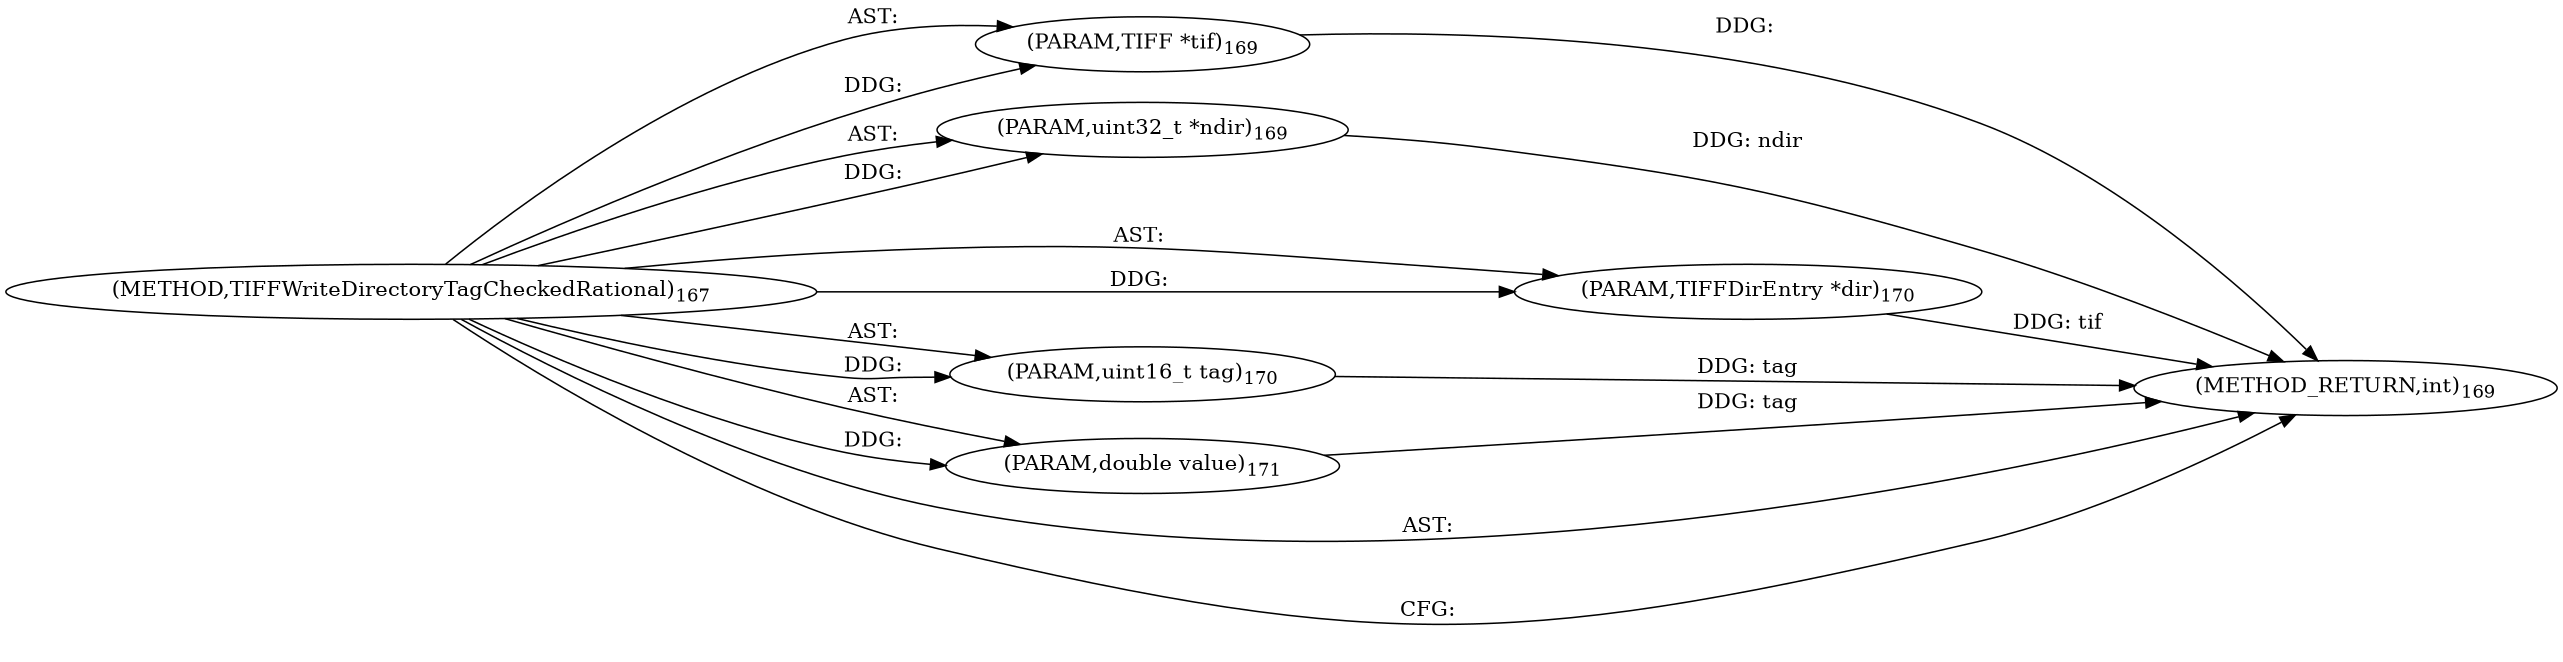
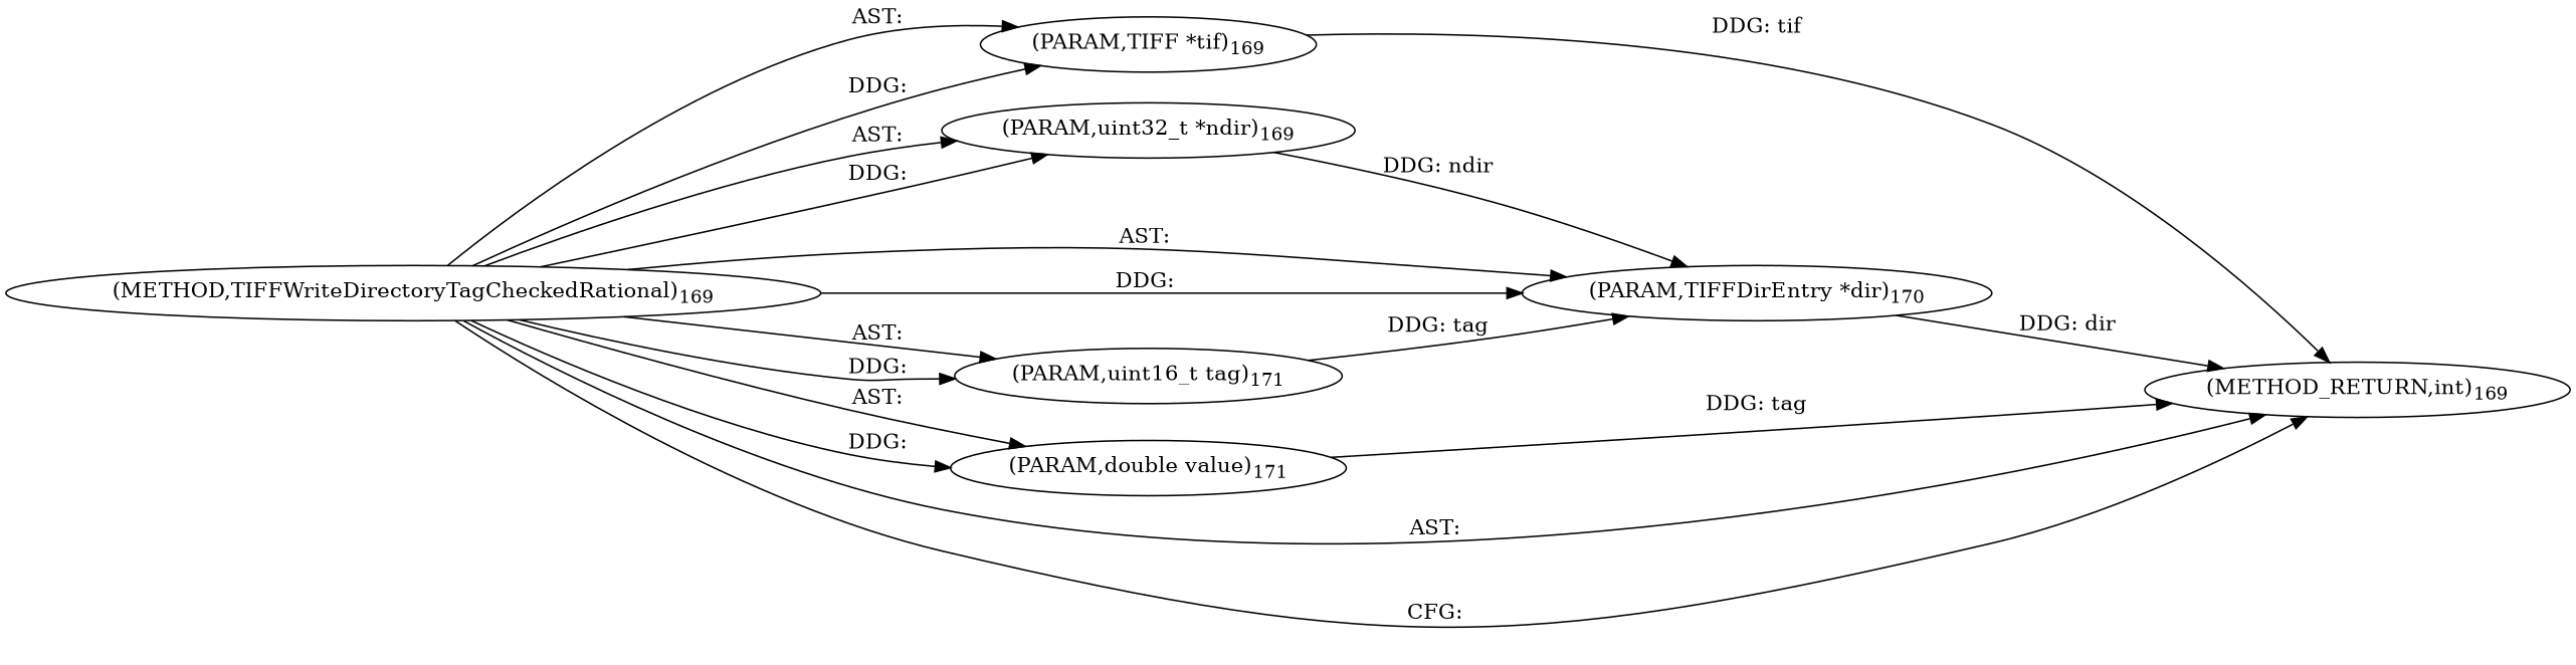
  digraph {
    rankdir=LR
-   n1 [label=<(METHOD,TIFFWriteDirectoryTagCheckedRational)<SUB>167</SUB>>]
+   n1 [label=<(METHOD,TIFFWriteDirectoryTagCheckedRational)<SUB>169</SUB>>]
    n2 [label=<(PARAM,TIFF *tif)<SUB>169</SUB>>]
    n3 [label=<(PARAM,uint32_t *ndir)<SUB>169</SUB>>]
    n4 [label=<(PARAM,TIFFDirEntry *dir)<SUB>170</SUB>>]
-   n5 [label=<(PARAM,uint16_t tag)<SUB>170</SUB>>]
+   n5 [label=<(PARAM,uint16_t tag)<SUB>171</SUB>>]
    n6 [label=<(PARAM,double value)<SUB>171</SUB>>]
    n7 [label=<(METHOD_RETURN,int)<SUB>169</SUB>>]
    n1 -> n2 [label="AST: "]
    n1 -> n2 [label="DDG: "]
    n1 -> n3 [label="AST: "]
    n1 -> n3 [label="DDG: "]
    n1 -> n4 [label="AST: "]
    n1 -> n4 [label="DDG: "]
    n1 -> n5 [label="AST: "]
    n1 -> n5 [label="DDG: "]
    n1 -> n6 [label="AST: "]
    n1 -> n6 [label="DDG: "]
    n1 -> n7 [label="AST: "]
    n1 -> n7 [label="CFG: "]
-   n2 -> n7 [label="DDG: "]
-   n3 -> n7 [label="DDG: ndir"]
-   n4 -> n7 [label="DDG: tif"]
-   n5 -> n7 [label="DDG: tag"]
+   n2 -> n7 [label="DDG: tif"]
+   n3 -> n4 [label="DDG: ndir"]
+   n4 -> n7 [label="DDG: dir"]
+   n5 -> n4 [label="DDG: tag"]
    n6 -> n7 [label="DDG: tag"]
  }
